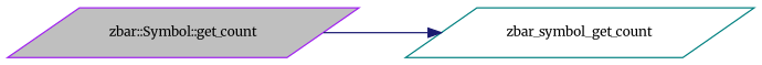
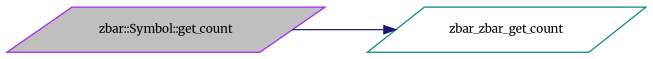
  digraph {
    rankdir=LR
    fontname=Merriweather
    node [fontname=Merriweather fontsize=10 shape=parallelogram style=filled]
    n1 [color=purple fillcolor=grey75 fontcolor=black height=0.2 label="zbar::Symbol::get_count" width=0.4]
-   n2 [color=teal fillcolor=white height=0.2 label=zbar_symbol_get_count width=0.4]
+   n2 [color=teal fillcolor=white height=0.2 label=zbar_zbar_get_count width=0.4]
    n1 -> n2 [color=midnightblue fontname=Merriweather fontsize=10 labelfontname=Helvetica labelfontsize=10 style=solid]
  }
